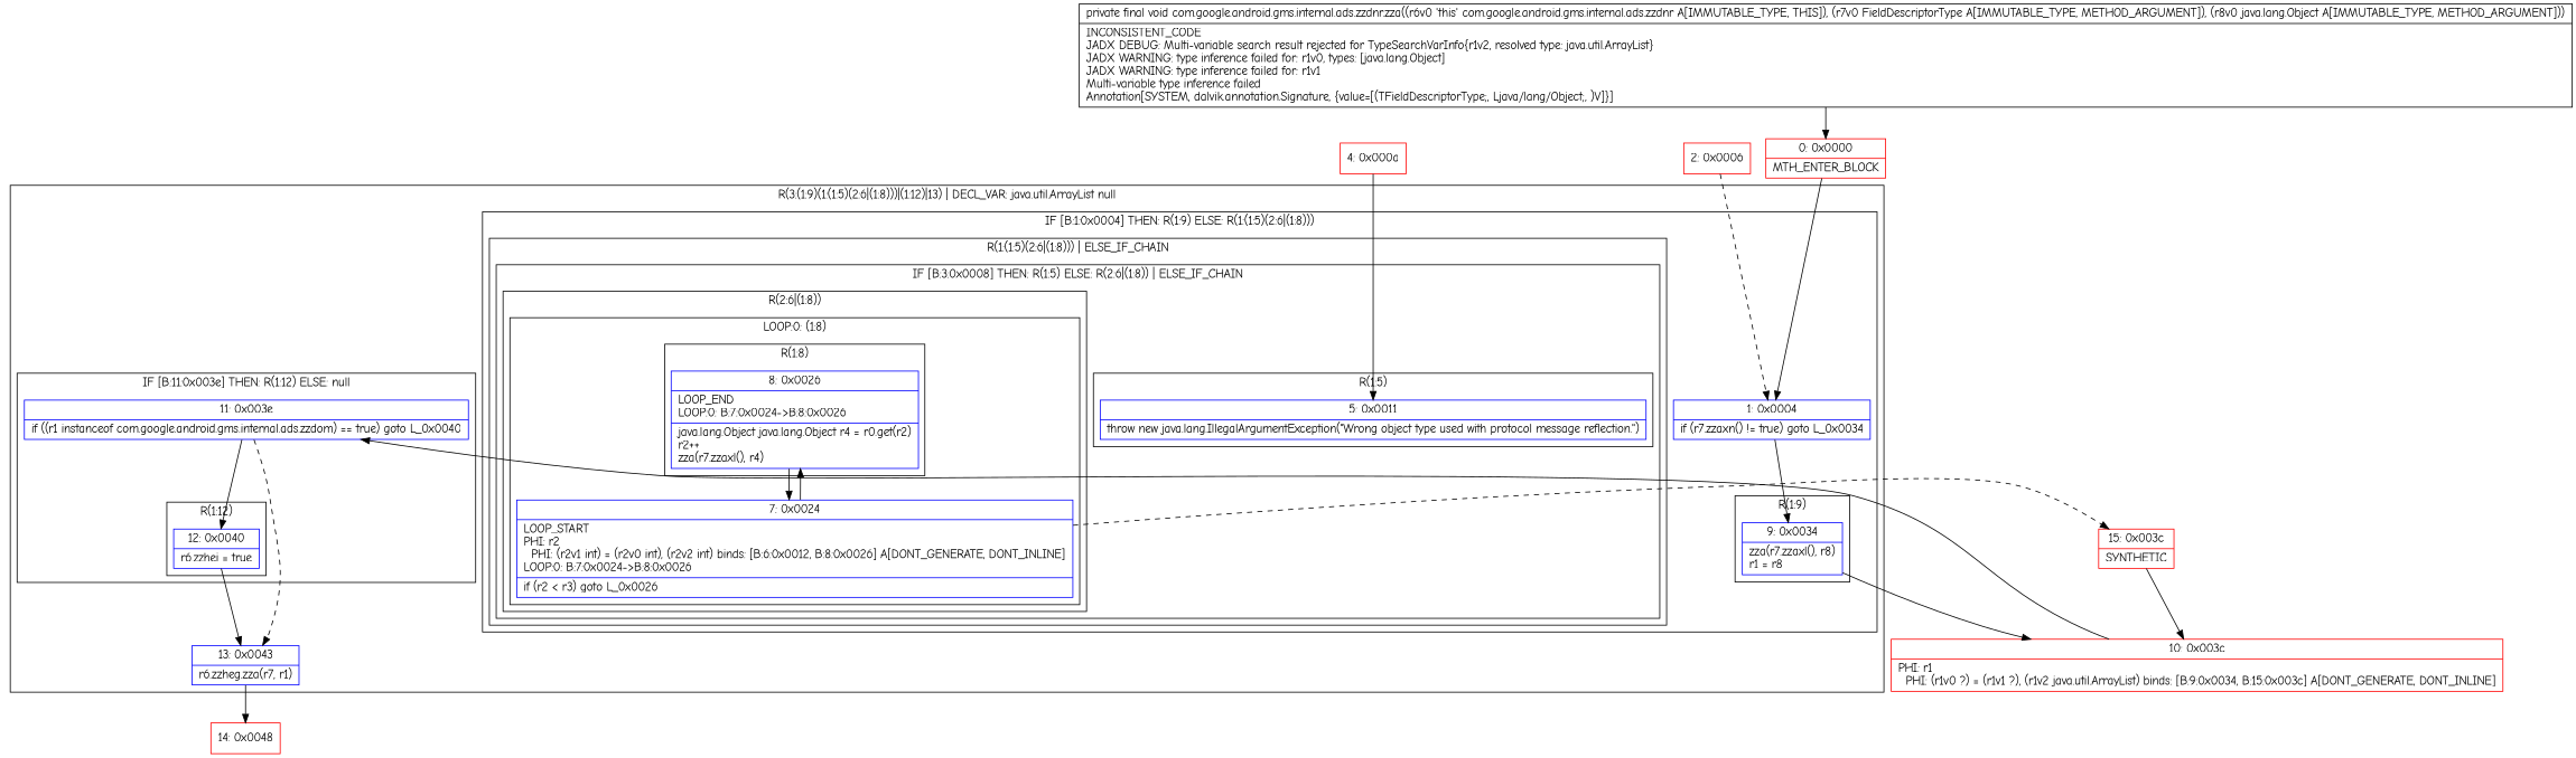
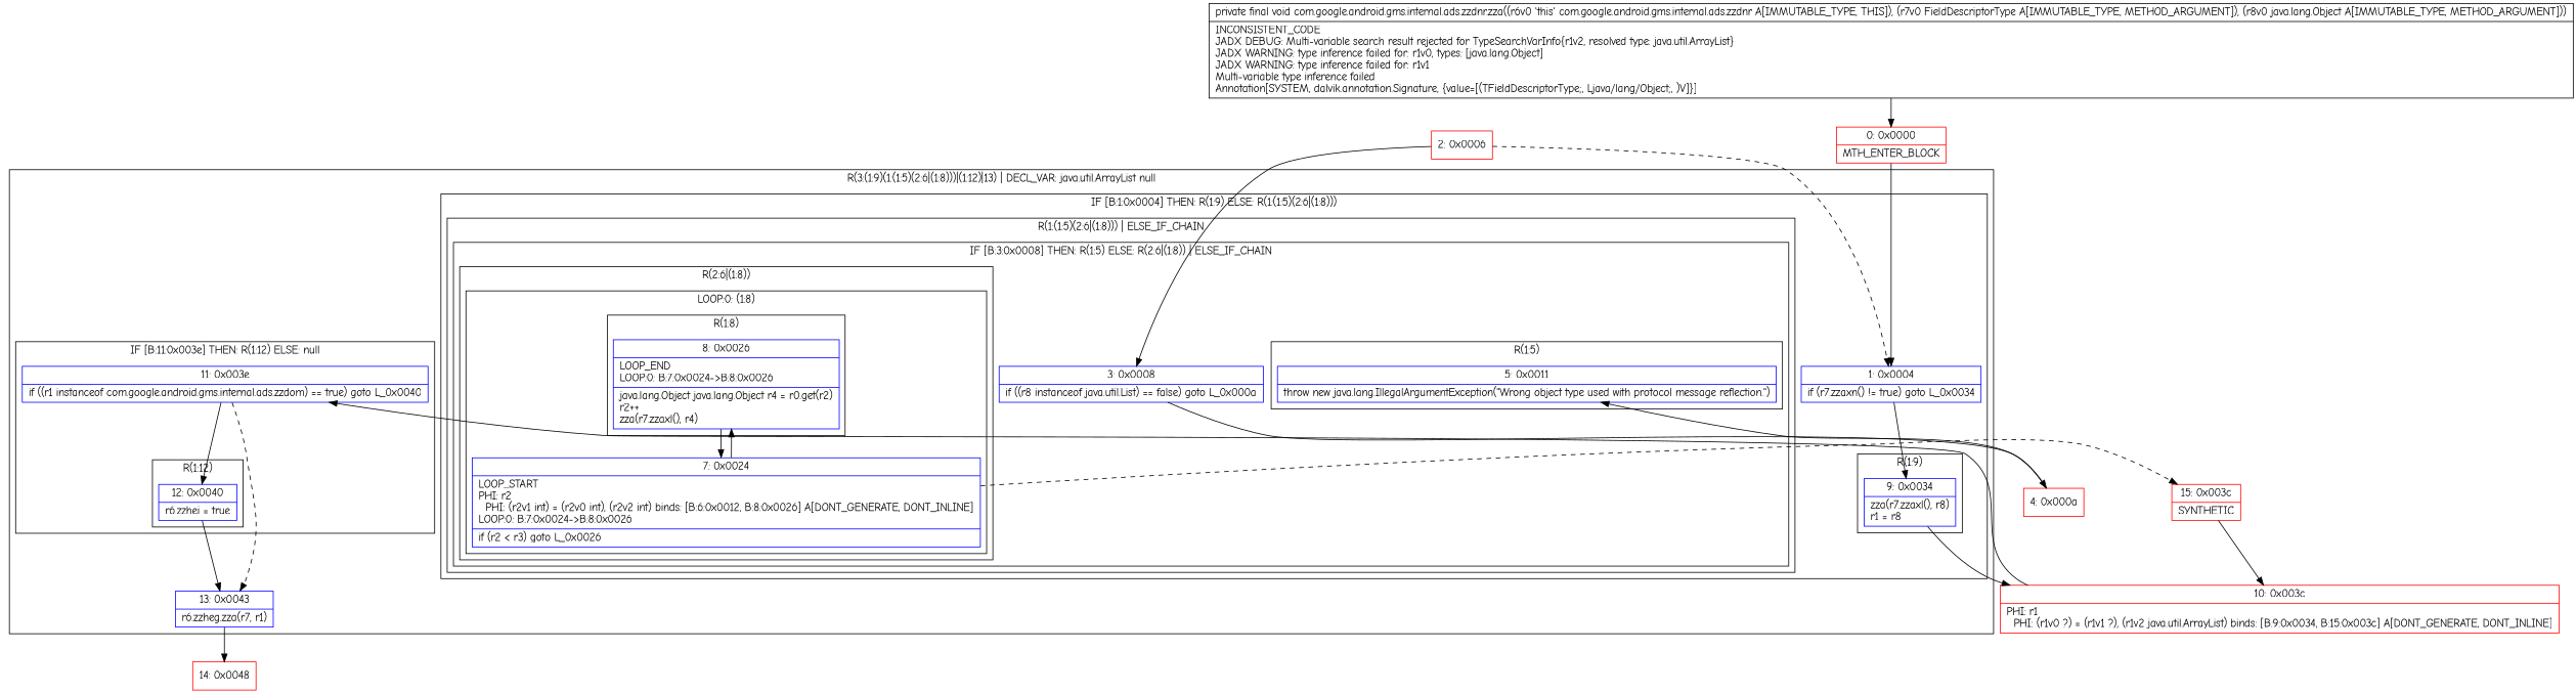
  digraph {
    fontname="Comic Neue"
    node [color=blue fontname="Comic Neue" shape=record]
    edge [fontname="Comic Neue"]
    n1 [label="{9\:\ 0x0034|zza(r7.zzaxl(), r8)\lr1 = r8\l}"]
    n2 [label="{5\:\ 0x0011|throw new java.lang.IllegalArgumentException(\"Wrong object type used with protocol message reflection.\")\l}"]
    n3 [label="{8\:\ 0x0026|LOOP_END\lLOOP:0: B:7:0x0024\-\>B:8:0x0026\l|java.lang.Object java.lang.Object r4 = r0.get(r2)\lr2++\lzza(r7.zzaxl(), r4)\l}"]
    n4 [label="{7\:\ 0x0024|LOOP_START\lPHI: r2 \l  PHI: (r2v1 int) = (r2v0 int), (r2v2 int) binds: [B:6:0x0012, B:8:0x0026] A[DONT_GENERATE, DONT_INLINE]\lLOOP:0: B:7:0x0024\-\>B:8:0x0026\l|if (r2 \< r3) goto L_0x0026\l}"]
+   n5 [label="{3\:\ 0x0008|if ((r8 instanceof java.util.List) == false) goto L_0x000a\l}"]
    n6 [label="{1\:\ 0x0004|if (r7.zzaxn() != true) goto L_0x0034\l}"]
    n7 [label="{12\:\ 0x0040|r6.zzhei = true\l}"]
    n8 [label="{11\:\ 0x003e|if ((r1 instanceof com.google.android.gms.internal.ads.zzdom) == true) goto L_0x0040\l}"]
    n9 [label="{13\:\ 0x0043|r6.zzheg.zza(r7, r1)\l}"]
    n10 [color=red label="{10\:\ 0x003c|PHI: r1 \l  PHI: (r1v0 ?) = (r1v1 ?), (r1v2 java.util.ArrayList) binds: [B:9:0x0034, B:15:0x003c] A[DONT_GENERATE, DONT_INLINE]\l}"]
    n11 [color=red label="{15\:\ 0x003c|SYNTHETIC\l}"]
    n12 [color=red label="{4\:\ 0x000a}"]
    n13 [color=red label="{14\:\ 0x0048}"]
    n14 [color=red label="{2\:\ 0x0006}"]
    n15 [color=red label="{0\:\ 0x0000|MTH_ENTER_BLOCK\l}"]
    n16 [label="{private final void com.google.android.gms.internal.ads.zzdnr.zza((r6v0 'this' com.google.android.gms.internal.ads.zzdnr A[IMMUTABLE_TYPE, THIS]), (r7v0 FieldDescriptorType A[IMMUTABLE_TYPE, METHOD_ARGUMENT]), (r8v0 java.lang.Object A[IMMUTABLE_TYPE, METHOD_ARGUMENT]))  | INCONSISTENT_CODE\lJADX DEBUG: Multi\-variable search result rejected for TypeSearchVarInfo\{r1v2, resolved type: java.util.ArrayList\}\lJADX WARNING: type inference failed for: r1v0, types: [java.lang.Object]\lJADX WARNING: type inference failed for: r1v1\lMulti\-variable type inference failed\lAnnotation[SYSTEM, dalvik.annotation.Signature, \{value=[(TFieldDescriptorType;, Ljava\/lang\/Object;, )V]\}]\l}" color=""]
    subgraph cluster_1 {
      label="R(3:(1:9)(1:(1:5)(2:6|(1:8)))|(1:12)|13) | DECL_VAR: java.util.ArrayList null\l"
      n9
      subgraph cluster_2 {
        label="IF [B:1:0x0004] THEN: R(1:9) ELSE: R(1:(1:5)(2:6|(1:8)))"
        n6
        subgraph cluster_3 {
          label="R(1:9)"
          n1
        }
        subgraph cluster_4 {
          label="R(1:(1:5)(2:6|(1:8))) | ELSE_IF_CHAIN\l"
          subgraph cluster_5 {
            label="IF [B:3:0x0008] THEN: R(1:5) ELSE: R(2:6|(1:8)) | ELSE_IF_CHAIN\l"
+           n5
            subgraph cluster_6 {
              label="R(1:5)"
              n2
            }
            subgraph cluster_7 {
              label="R(2:6|(1:8))"
              subgraph cluster_8 {
                label="LOOP:0: (1:8)"
                n4
                subgraph cluster_9 {
                  label="R(1:8)"
                  n3
                }
              }
            }
          }
        }
      }
      subgraph cluster_10 {
        label="IF [B:11:0x003e] THEN: R(1:12) ELSE: null"
        n8
        subgraph cluster_11 {
          label="R(1:12)"
          n7
        }
      }
    }
    n1 -> n10
    n3 -> n4
    n4 -> n3
    n4 -> n11 [style=dashed]
+   n5 -> n12
    n6 -> n1
    n7 -> n9
    n8 -> n7
    n8 -> n9 [style=dashed]
    n9 -> n13
    n10 -> n8
    n11 -> n10
    n12 -> n2
+   n14 -> n5
    n14 -> n6 [style=dashed]
    n15 -> n6
    n16 -> n15
  }
